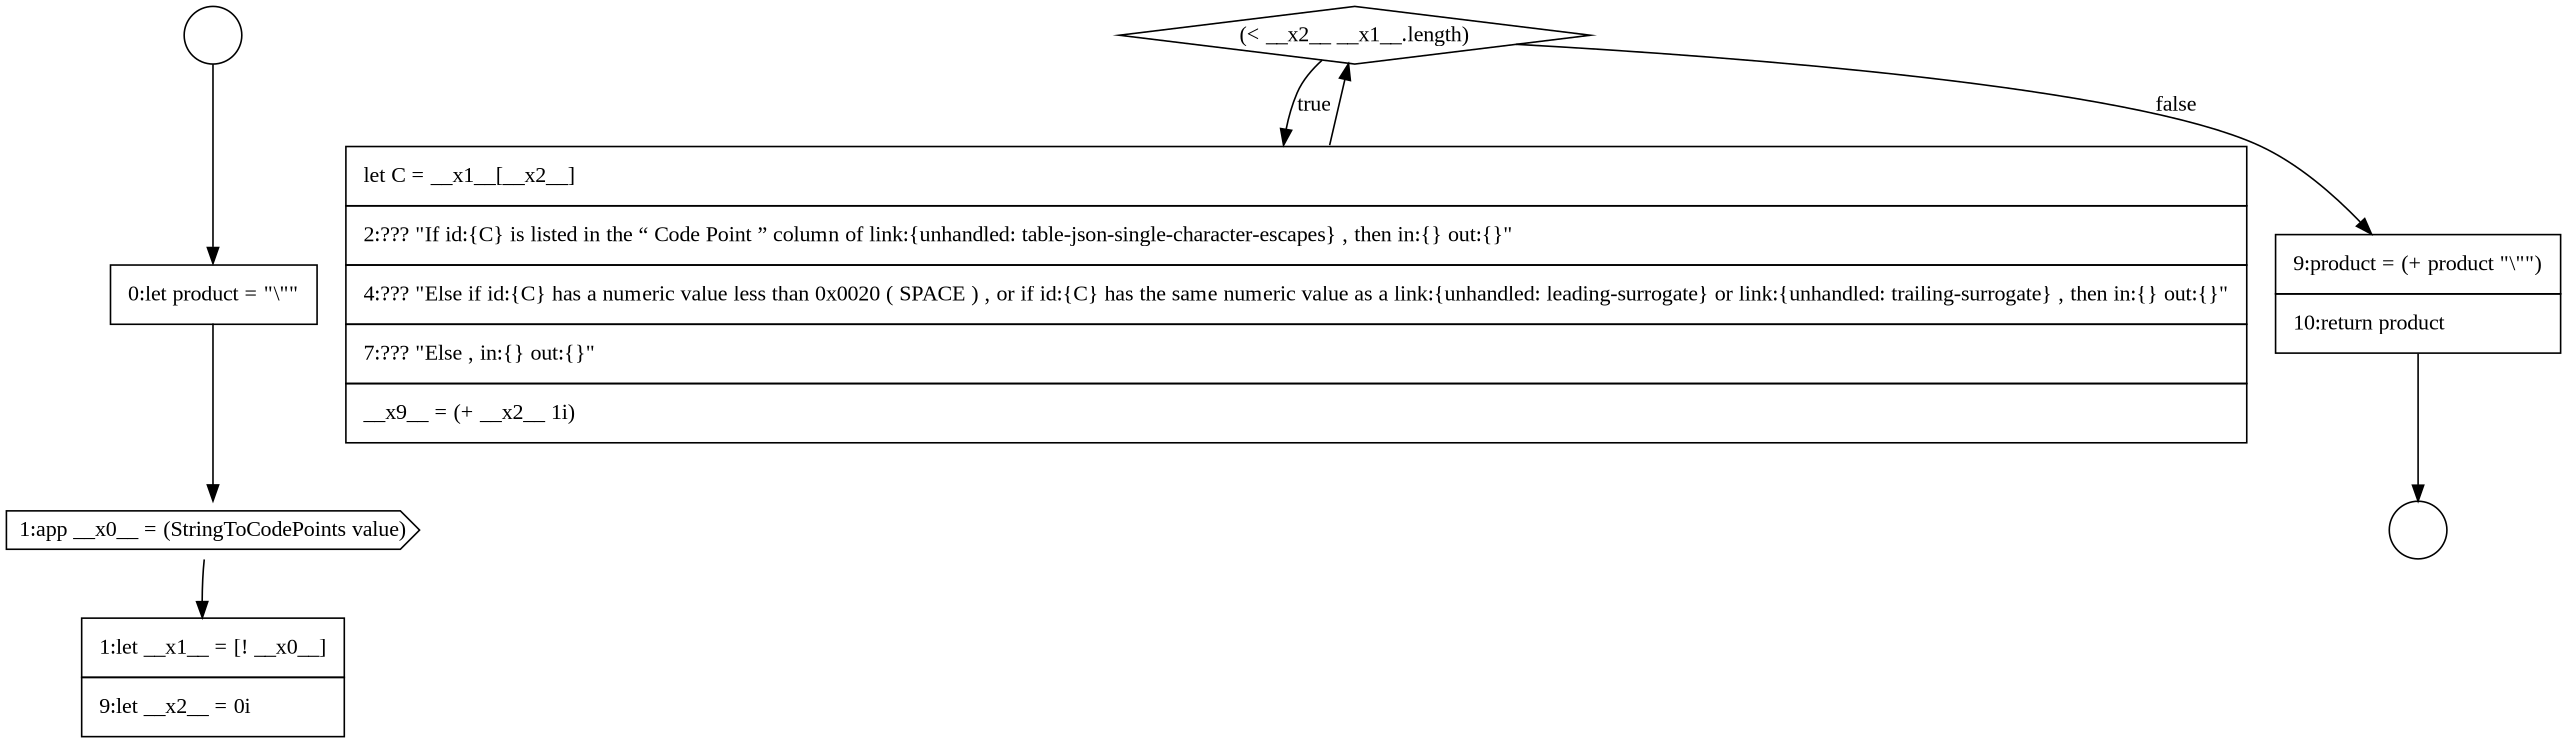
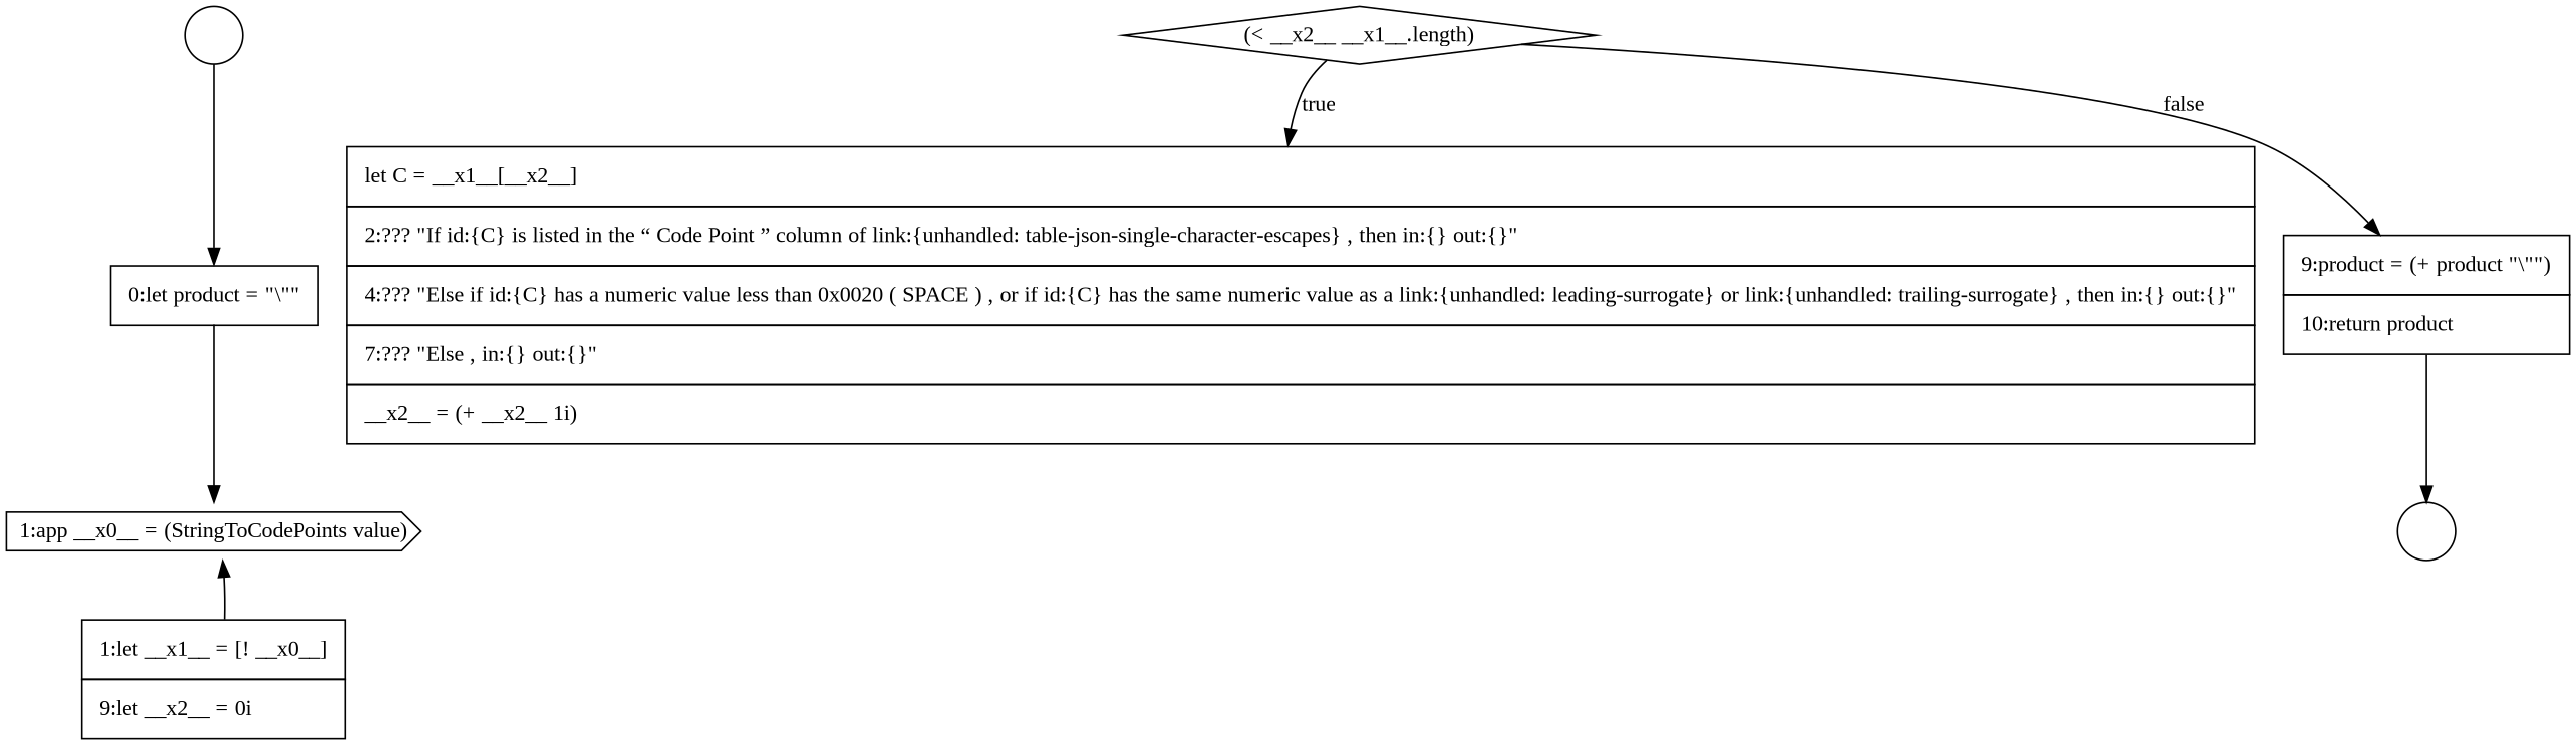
  digraph {
    fontname="Liberation Serif"
    node [color=black fillcolor=white fontname="Liberation Serif" shape=none style=filled]
    edge [color=black fontname="Liberation Serif"]
    n1 [label=" " shape=circle]
    n2 [label=<<font color="black">     <table border="0" cellborder="1" cellspacing="0" cellpadding="10">       <tr><td align="left">0:let product = &quot;\&quot;&quot;</td></tr>     </table>   </font>> margin=0]
    n3 [label=<<font color="black">1:app __x0__ = (StringToCodePoints value)</font>> shape=cds]
    n4 [label=<<font color="black">     <table border="0" cellborder="1" cellspacing="0" cellpadding="10">       <tr><td align="left">1:let __x1__ = [! __x0__]</td></tr>       <tr><td align="left">9:let __x2__ = 0i</td></tr>     </table>   </font>> margin=0]
    n5 [label=<<font color="black">(&lt; __x2__ __x1__.length)</font>> shape=diamond]
-   n6 [label=<<font color="black">     <table border="0" cellborder="1" cellspacing="0" cellpadding="10">       <tr><td align="left">let C = __x1__[__x2__]</td></tr>       <tr><td align="left">2:??? &quot;If id:{C} is listed in the &ldquo; Code Point &rdquo; column of link:{unhandled: table-json-single-character-escapes} , then in:{} out:{}&quot;</td></tr>       <tr><td align="left">4:??? &quot;Else if id:{C} has a numeric value less than 0x0020 ( SPACE ) , or if id:{C} has the same numeric value as a link:{unhandled: leading-surrogate} or link:{unhandled: trailing-surrogate} , then in:{} out:{}&quot;</td></tr>       <tr><td align="left">7:??? &quot;Else , in:{} out:{}&quot;</td></tr>       <tr><td align="left">__x9__ = (+ __x2__ 1i)</td></tr>     </table>   </font>> margin=0]
+   n6 [label=<<font color="black">     <table border="0" cellborder="1" cellspacing="0" cellpadding="10">       <tr><td align="left">let C = __x1__[__x2__]</td></tr>       <tr><td align="left">2:??? &quot;If id:{C} is listed in the &ldquo; Code Point &rdquo; column of link:{unhandled: table-json-single-character-escapes} , then in:{} out:{}&quot;</td></tr>       <tr><td align="left">4:??? &quot;Else if id:{C} has a numeric value less than 0x0020 ( SPACE ) , or if id:{C} has the same numeric value as a link:{unhandled: leading-surrogate} or link:{unhandled: trailing-surrogate} , then in:{} out:{}&quot;</td></tr>       <tr><td align="left">7:??? &quot;Else , in:{} out:{}&quot;</td></tr>       <tr><td align="left">__x2__ = (+ __x2__ 1i)</td></tr>     </table>   </font>> margin=0]
    n7 [label=<<font color="black">     <table border="0" cellborder="1" cellspacing="0" cellpadding="10">       <tr><td align="left">9:product = (+ product &quot;\&quot;&quot;)</td></tr>       <tr><td align="left">10:return product</td></tr>     </table>   </font>> margin=0]
    n8 [label=" " shape=circle]
    n1 -> n2
    n2 -> n3
-   n3 -> n4
+   n4 -> n3
    n5 -> n6 [label=<<font color="black">true</font>>]
    n5 -> n7 [label=<<font color="black">false</font>>]
-   n6 -> n5
    n7 -> n8
  }
